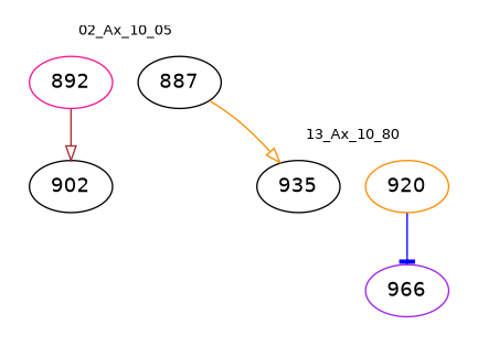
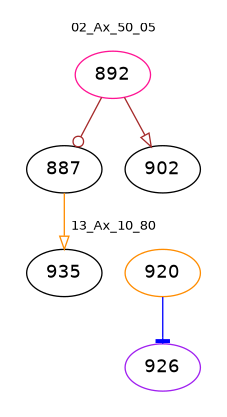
  digraph {
    fontname="DejaVu Sans"
    node [color=black fontname="DejaVu Sans"]
    edge [arrowhead=onormal color=brown fontname="DejaVu Sans"]
    n1 [color=darkorange label=920]
    n2 [label=935]
-   n3 [color=purple label=966]
+   n3 [color=purple label=926]
    n4 [color=deeppink label=892]
    n5 [label=887]
    n6 [label=902]
    subgraph cluster_1 {
      color=white
      fontsize=10
      label="13_Ax_10_80"
      n1
      n2
      n3
    }
    subgraph cluster_2 {
      color=white
      fontsize=10
-     label="02_Ax_10_05"
+     label="02_Ax_50_05"
      n4
      n5
      n6
    }
    n1 -> n3 [arrowhead=tee color=blue]
+   n4 -> n5 [arrowhead=odot]
    n4 -> n6
    n5 -> n2 [color=darkorange]
  }
